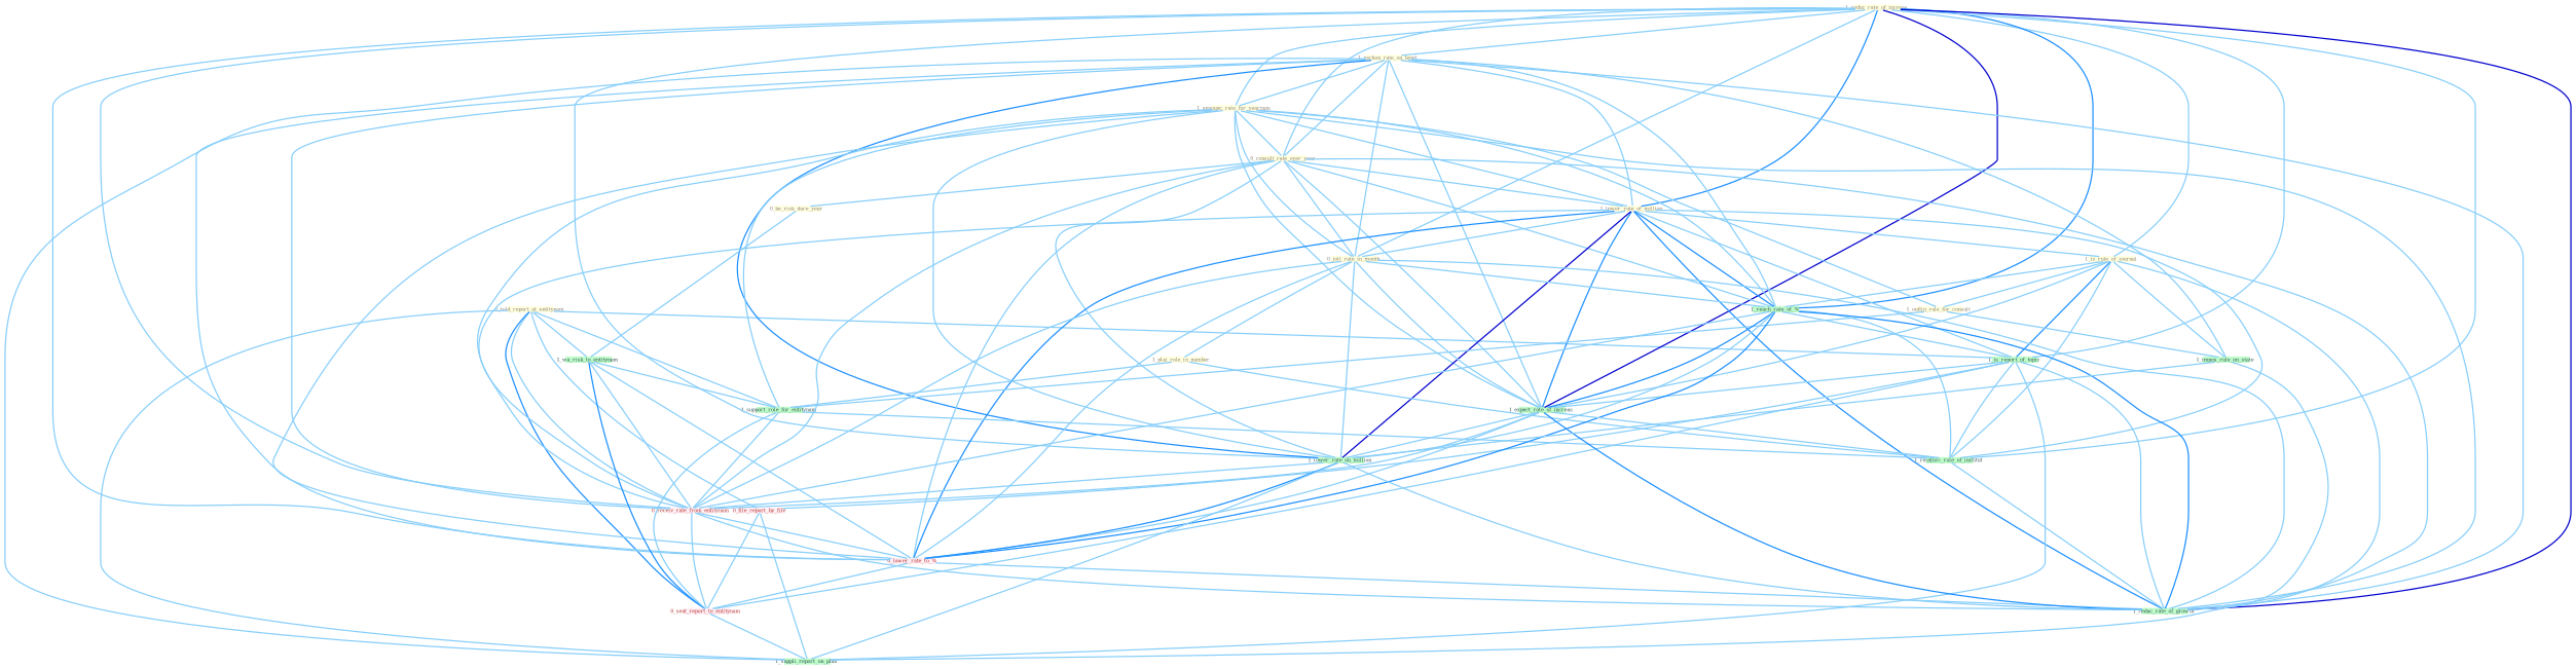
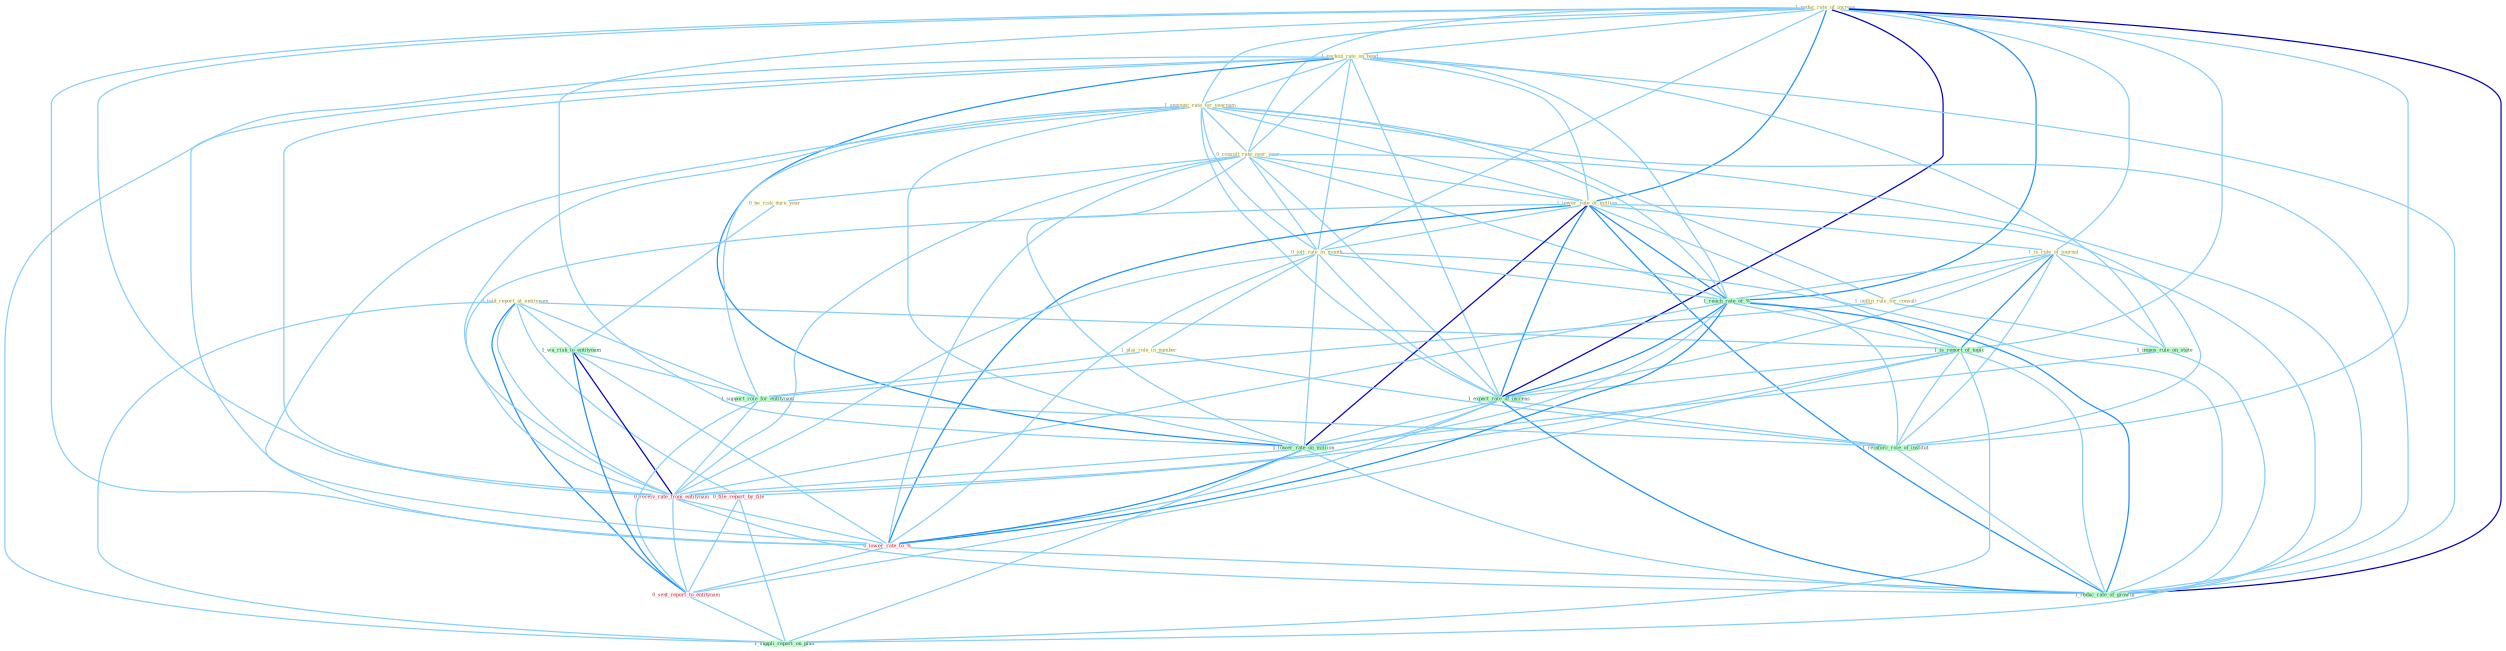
  graph {
    node [color="#ffffe0" fixedsize=true fontcolor="#8b7d6b" fontsize=4 shape=polygon style=filled]
    edge [color="#87cefa" w=1]
    "1_told_report_at_entitynam " [height=.06 width=.5]
    "1_reduc_rate_of_increas " [height=.06 width=.5]
    "1_reckon_rate_on_bond " [height=.06 width=.5]
    "1_announc_rate_for_yearnum " [height=.06 width=.5]
    n5 [height=.06 label="0_consult_rate_over_year" width=.5]
    "1_lower_rate_of_million " [height=.06 width=.5]
    "1_is_rule_of_journal " [height=.06 width=.5]
    "0_be_risk_dure_year " [height=.06 width=.5]
    "1_outlin_rule_for_consult " [height=.06 width=.5]
    "0_jolt_rate_in_month " [height=.06 width=.5]
    "1_plai_role_in_number " [height=.06 width=.5]
    "0_receiv_rate_from_entitynam " [color="#fff0f5" fontcolor="#b22222" height=.06 width=.5]
    n13 [color="#fff0f5" fontcolor="#b22222" height=.06 label="0_file_report_by_file" width=.5]
    "0_lower_rate_to_% " [color="#fff0f5" fontcolor="#b22222" height=.06 width=.5]
    "0_sent_report_to_entitynam " [color="#fff0f5" fontcolor="#b22222" height=.06 width=.5]
    "1_wa_risk_to_entitynam " [color="#BDFCC9" fontcolor="#2f4f4f" height=.06 width=.5]
    "1_support_role_for_entitynam " [color="#BDFCC9" fontcolor="#2f4f4f" height=.06 width=.5]
    "1_is_report_of_topic " [color="#BDFCC9" fontcolor="#2f4f4f" height=.06 width=.5]
    "1_suppli_report_on_plan " [color="#BDFCC9" fontcolor="#2f4f4f" height=.06 width=.5]
    "1_reach_rate_of_% " [color="#BDFCC9" fontcolor="#2f4f4f" height=.06 width=.5]
    "1_expect_rate_of_increas " [color="#BDFCC9" fontcolor="#2f4f4f" height=.06 width=.5]
    "1_reinforc_role_of_institut " [color="#BDFCC9" fontcolor="#2f4f4f" height=.06 width=.5]
    "1_lower_rate_on_million " [color="#BDFCC9" fontcolor="#2f4f4f" height=.06 width=.5]
    "1_reduc_rate_of_growth " [color="#BDFCC9" fontcolor="#2f4f4f" height=.06 width=.5]
    "1_impos_rule_on_state " [color="#BDFCC9" fontcolor="#2f4f4f" height=.06 width=.5]
    subgraph sub_1 {
      "1_told_report_at_entitynam "
      "1_reduc_rate_of_increas "
      "1_reckon_rate_on_bond "
      "1_announc_rate_for_yearnum "
      n5
      "1_lower_rate_of_million "
      "1_is_rule_of_journal "
      "0_be_risk_dure_year "
      "1_outlin_rule_for_consult "
      "0_jolt_rate_in_month "
      "1_plai_role_in_number "
    }
    subgraph sub_2 {
      "0_receiv_rate_from_entitynam "
      n13
      "0_lower_rate_to_% "
      "0_sent_report_to_entitynam "
    }
    "1_told_report_at_entitynam " -- "0_receiv_rate_from_entitynam "
    "1_told_report_at_entitynam " -- n13
    "1_told_report_at_entitynam " -- "0_sent_report_to_entitynam " [color="#1e90ff" w=2]
    "1_told_report_at_entitynam " -- "1_wa_risk_to_entitynam "
    "1_told_report_at_entitynam " -- "1_support_role_for_entitynam "
    "1_told_report_at_entitynam " -- "1_is_report_of_topic "
    "1_told_report_at_entitynam " -- "1_suppli_report_on_plan "
    "1_reduc_rate_of_increas " -- "1_reckon_rate_on_bond "
    "1_reduc_rate_of_increas " -- "1_announc_rate_for_yearnum "
    "1_reduc_rate_of_increas " -- n5
    "1_reduc_rate_of_increas " -- "1_lower_rate_of_million " [color="#1e90ff" w=2]
    "1_reduc_rate_of_increas " -- "1_is_rule_of_journal "
    "1_reduc_rate_of_increas " -- "0_jolt_rate_in_month "
    "1_reduc_rate_of_increas " -- "0_receiv_rate_from_entitynam "
    "1_reduc_rate_of_increas " -- "0_lower_rate_to_% "
    "1_reduc_rate_of_increas " -- "1_is_report_of_topic "
    "1_reduc_rate_of_increas " -- "1_reach_rate_of_% " [color="#1e90ff" w=2]
    "1_reduc_rate_of_increas " -- "1_expect_rate_of_increas " [color="#0000cd" w=3]
    "1_reduc_rate_of_increas " -- "1_reinforc_role_of_institut "
    "1_reduc_rate_of_increas " -- "1_lower_rate_on_million "
    "1_reduc_rate_of_increas " -- "1_reduc_rate_of_growth " [color="#0000cd" w=3]
    "1_reckon_rate_on_bond " -- "1_announc_rate_for_yearnum "
    "1_reckon_rate_on_bond " -- n5
    "1_reckon_rate_on_bond " -- "1_lower_rate_of_million "
    "1_reckon_rate_on_bond " -- "0_jolt_rate_in_month "
    "1_reckon_rate_on_bond " -- "0_receiv_rate_from_entitynam "
    "1_reckon_rate_on_bond " -- "0_lower_rate_to_% "
    "1_reckon_rate_on_bond " -- "1_suppli_report_on_plan "
    "1_reckon_rate_on_bond " -- "1_reach_rate_of_% "
    "1_reckon_rate_on_bond " -- "1_expect_rate_of_increas "
    "1_reckon_rate_on_bond " -- "1_lower_rate_on_million " [color="#1e90ff" w=2]
    "1_reckon_rate_on_bond " -- "1_reduc_rate_of_growth "
    "1_reckon_rate_on_bond " -- "1_impos_rule_on_state "
    "1_announc_rate_for_yearnum " -- n5
    "1_announc_rate_for_yearnum " -- "1_lower_rate_of_million "
    "1_announc_rate_for_yearnum " -- "1_outlin_rule_for_consult "
    "1_announc_rate_for_yearnum " -- "0_jolt_rate_in_month "
    "1_announc_rate_for_yearnum " -- "0_receiv_rate_from_entitynam "
    "1_announc_rate_for_yearnum " -- "0_lower_rate_to_% "
    "1_announc_rate_for_yearnum " -- "1_support_role_for_entitynam "
    "1_announc_rate_for_yearnum " -- "1_reach_rate_of_% "
    "1_announc_rate_for_yearnum " -- "1_expect_rate_of_increas "
    "1_announc_rate_for_yearnum " -- "1_lower_rate_on_million "
    "1_announc_rate_for_yearnum " -- "1_reduc_rate_of_growth "
    n5 -- "1_lower_rate_of_million "
    n5 -- "0_be_risk_dure_year "
    n5 -- "0_jolt_rate_in_month "
    n5 -- "0_receiv_rate_from_entitynam "
    n5 -- "0_lower_rate_to_% "
    n5 -- "1_reach_rate_of_% "
    n5 -- "1_expect_rate_of_increas "
    n5 -- "1_lower_rate_on_million "
    n5 -- "1_reduc_rate_of_growth "
    "1_lower_rate_of_million " -- "1_is_rule_of_journal "
    "1_lower_rate_of_million " -- "0_jolt_rate_in_month "
    "1_lower_rate_of_million " -- "0_receiv_rate_from_entitynam "
    "1_lower_rate_of_million " -- "0_lower_rate_to_% " [color="#1e90ff" w=2]
    "1_lower_rate_of_million " -- "1_is_report_of_topic "
    "1_lower_rate_of_million " -- "1_reach_rate_of_% " [color="#1e90ff" w=2]
    "1_lower_rate_of_million " -- "1_expect_rate_of_increas " [color="#1e90ff" w=2]
    "1_lower_rate_of_million " -- "1_reinforc_role_of_institut "
    "1_lower_rate_of_million " -- "1_lower_rate_on_million " [color="#0000cd" w=3]
    "1_lower_rate_of_million " -- "1_reduc_rate_of_growth " [color="#1e90ff" w=2]
    "1_is_rule_of_journal " -- "1_outlin_rule_for_consult "
    "1_is_rule_of_journal " -- "1_is_report_of_topic " [color="#1e90ff" w=2]
    "1_is_rule_of_journal " -- "1_reach_rate_of_% "
    "1_is_rule_of_journal " -- "1_expect_rate_of_increas "
    "1_is_rule_of_journal " -- "1_reinforc_role_of_institut "
    "1_is_rule_of_journal " -- "1_reduc_rate_of_growth "
    "1_is_rule_of_journal " -- "1_impos_rule_on_state "
    "0_be_risk_dure_year " -- "1_wa_risk_to_entitynam "
    "1_outlin_rule_for_consult " -- "1_support_role_for_entitynam "
    "1_outlin_rule_for_consult " -- "1_impos_rule_on_state "
    "0_jolt_rate_in_month " -- "1_plai_role_in_number "
    "0_jolt_rate_in_month " -- "0_receiv_rate_from_entitynam "
    "0_jolt_rate_in_month " -- "0_lower_rate_to_% "
    "0_jolt_rate_in_month " -- "1_reach_rate_of_% "
    "0_jolt_rate_in_month " -- "1_expect_rate_of_increas "
    "0_jolt_rate_in_month " -- "1_lower_rate_on_million "
    "0_jolt_rate_in_month " -- "1_reduc_rate_of_growth "
    "1_plai_role_in_number " -- "1_support_role_for_entitynam "
    "1_plai_role_in_number " -- "1_reinforc_role_of_institut "
    "0_receiv_rate_from_entitynam " -- "0_lower_rate_to_% "
    "0_receiv_rate_from_entitynam " -- "0_sent_report_to_entitynam "
    "0_receiv_rate_from_entitynam " -- "1_reduc_rate_of_growth "
    n13 -- "0_sent_report_to_entitynam "
    n13 -- "1_suppli_report_on_plan "
    "0_lower_rate_to_% " -- "0_sent_report_to_entitynam "
    "0_lower_rate_to_% " -- "1_reduc_rate_of_growth "
    "0_sent_report_to_entitynam " -- "1_suppli_report_on_plan "
-   "1_wa_risk_to_entitynam " -- "0_receiv_rate_from_entitynam "
+   "1_wa_risk_to_entitynam " -- "0_receiv_rate_from_entitynam " [color="#0000cd"]
    "1_wa_risk_to_entitynam " -- "0_lower_rate_to_% "
    "1_wa_risk_to_entitynam " -- "0_sent_report_to_entitynam " [color="#1e90ff" w=2]
    "1_wa_risk_to_entitynam " -- "1_support_role_for_entitynam "
    "1_support_role_for_entitynam " -- "0_receiv_rate_from_entitynam "
    "1_support_role_for_entitynam " -- "0_sent_report_to_entitynam "
    "1_support_role_for_entitynam " -- "1_reinforc_role_of_institut "
    "1_is_report_of_topic " -- n13
    "1_is_report_of_topic " -- "0_sent_report_to_entitynam "
    "1_is_report_of_topic " -- "1_suppli_report_on_plan "
    "1_is_report_of_topic " -- "1_expect_rate_of_increas "
    "1_is_report_of_topic " -- "1_reinforc_role_of_institut "
    "1_is_report_of_topic " -- "1_reduc_rate_of_growth "
    "1_reach_rate_of_% " -- "0_receiv_rate_from_entitynam "
    "1_reach_rate_of_% " -- "0_lower_rate_to_% " [color="#1e90ff" w=2]
    "1_reach_rate_of_% " -- "1_is_report_of_topic "
    "1_reach_rate_of_% " -- "1_expect_rate_of_increas " [color="#1e90ff" w=2]
    "1_reach_rate_of_% " -- "1_reinforc_role_of_institut "
    "1_reach_rate_of_% " -- "1_lower_rate_on_million "
    "1_reach_rate_of_% " -- "1_reduc_rate_of_growth " [color="#1e90ff" w=2]
    "1_expect_rate_of_increas " -- "0_receiv_rate_from_entitynam "
    "1_expect_rate_of_increas " -- "0_lower_rate_to_% "
    "1_expect_rate_of_increas " -- "1_reinforc_role_of_institut "
    "1_expect_rate_of_increas " -- "1_lower_rate_on_million "
    "1_expect_rate_of_increas " -- "1_reduc_rate_of_growth " [color="#1e90ff" w=2]
    "1_reinforc_role_of_institut " -- "1_reduc_rate_of_growth "
    "1_lower_rate_on_million " -- "0_receiv_rate_from_entitynam "
    "1_lower_rate_on_million " -- "0_lower_rate_to_% " [color="#1e90ff" w=2]
    "1_lower_rate_on_million " -- "1_suppli_report_on_plan "
    "1_lower_rate_on_million " -- "1_reduc_rate_of_growth "
    "1_impos_rule_on_state " -- "1_suppli_report_on_plan "
    "1_impos_rule_on_state " -- "1_lower_rate_on_million "
  }
